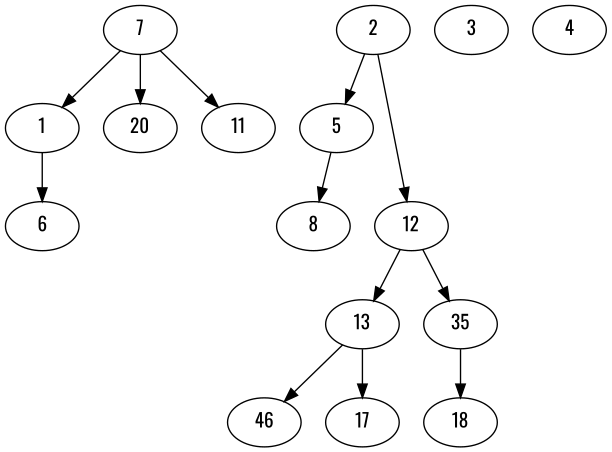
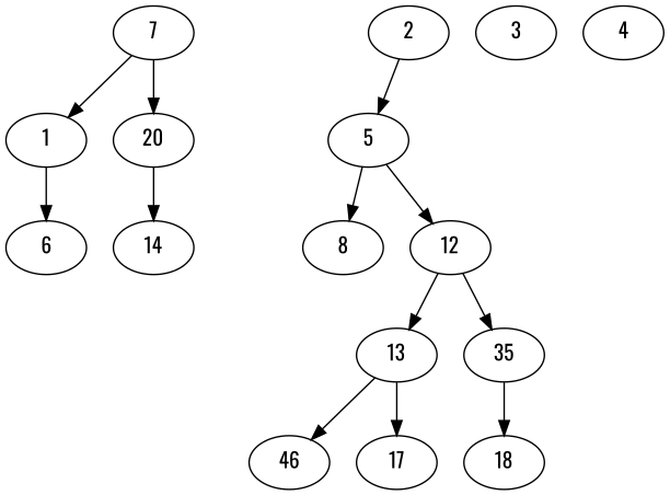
  digraph {
    fontname=Oswald
    node [alpha=0.19 fontname=Oswald]
    edge [fontname=Oswald]
    1 [expect_size=76289824499419]
    6 [expect_size=593026613450283]
    7 [alpha=0.18 expect_size=1068837783096786944]
    n4 [alpha=0.11 expect_size=22124756230049400 label=20]
-   11 [expect_size=3705703830302752768]
+   14 [alpha=0.11 expect_size=42731994619496960]
    2 [alpha=0.02 expect_size=2550192795960737792]
    5 [alpha=0.04 expect_size=27000674236893396]
    8 [alpha=0.00 expect_size=532053554811109376]
    12 [alpha=0.04 expect_size=11197896730865460]
    13 [alpha=0.10 expect_size=122135588072415]
    n12 [alpha=0.17 expect_size=2133315927021361 label=35]
    3 [alpha=0.12 expect_size=1139145653092352000]
    4 [alpha=0.02 expect_size=22045865803776000]
    n15 [alpha=0.15 expect_size=35878608654674076 label=46]
    17 [alpha=0.16 expect_size=27492647653801316]
    18 [alpha=0.02 expect_size=1008423311508473]
    1 -> 6
    7 -> 1
    7 -> n4
-   7 -> 11
+   n4 -> 14
    2 -> 5
    5 -> 8
-   2 -> 12
+   5 -> 12
    12 -> 13
    12 -> n12
    13 -> n15
    13 -> 17
    n12 -> 18
  }
